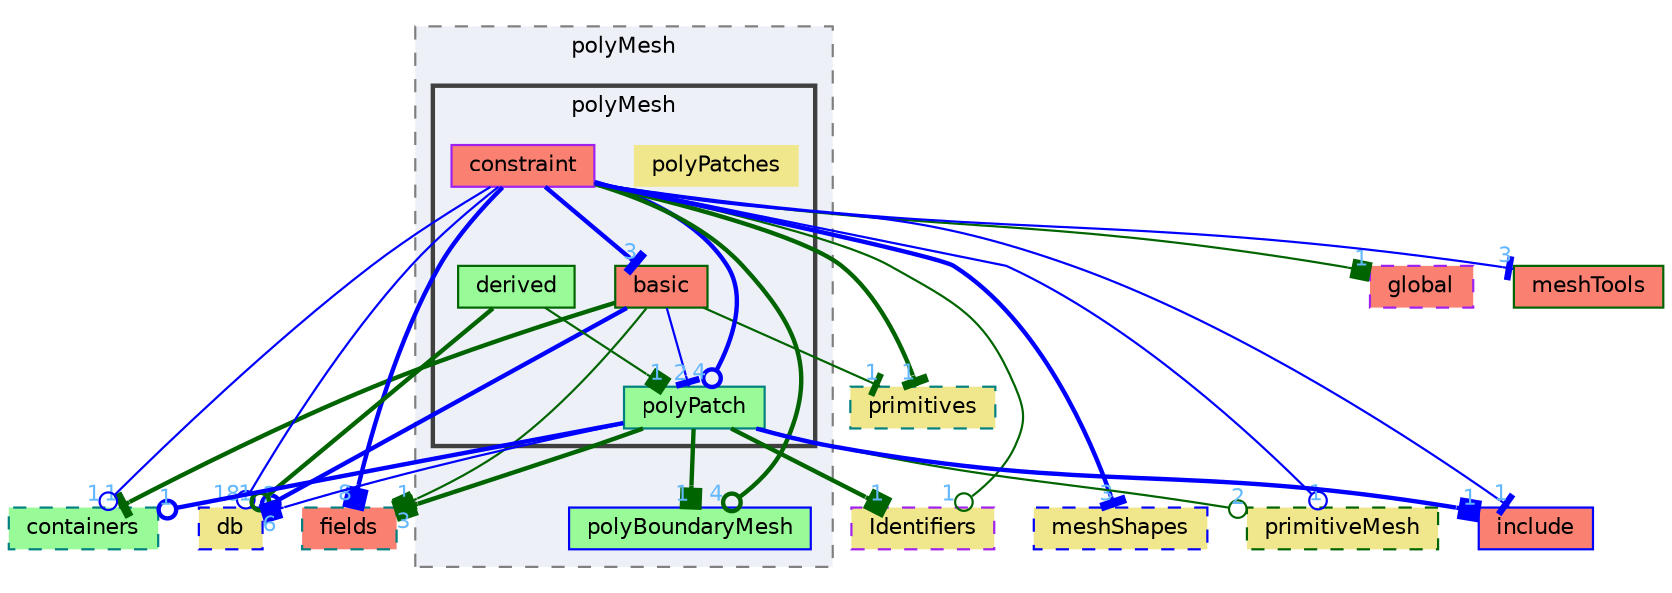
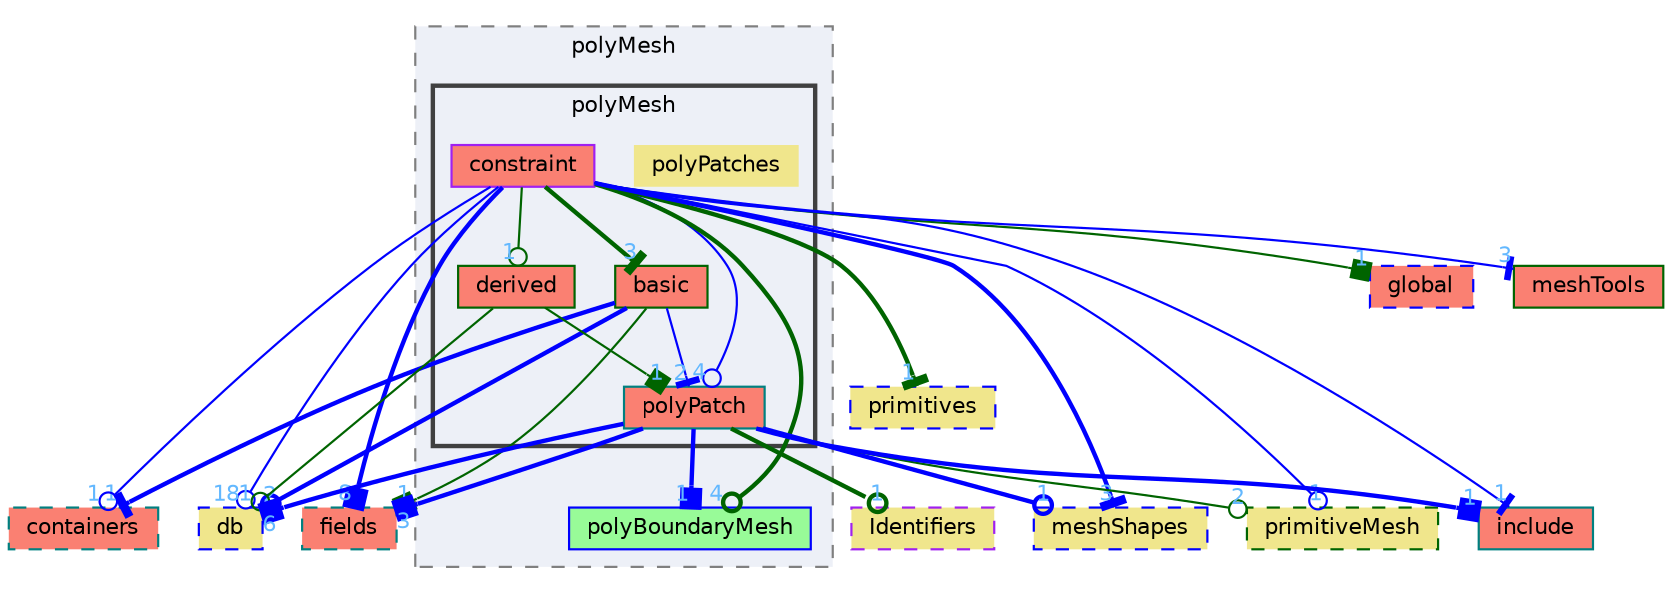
  digraph {
    compound=true
    node [color=purple fillcolor=salmon fontname=Helvetica fontsize=10 shape=box style=filled]
    edge [arrowhead=odot color=blue fontcolor=steelblue1 fontname=Helvetica fontsize=10 headlabel=1 labeldistance=1.5 labelfontname=Helvetica labelfontsize=10 style=solid]
    n1 [fillcolor=khaki height=0.2 label=polyPatches shape=plaintext width=0.4]
    n2 [color=darkgreen height=0.2 label=basic width=0.4]
    n3 [height=0.2 label=constraint width=0.4]
-   n4 [color=darkgreen fillcolor=palegreen height=0.2 label=derived width=0.4]
-   n5 [color=teal fillcolor=palegreen height=0.2 label=polyPatch width=0.4]
+   n4 [color=darkgreen height=0.2 label=derived width=0.4]
+   n5 [color=teal height=0.2 label=polyPatch width=0.4]
    n6 [color=blue fillcolor=palegreen height=0.2 label=polyBoundaryMesh width=0.4]
-   n7 [color=teal fillcolor=palegreen height=0.2 label=containers style="filled,dashed" width=0.4]
-   n8 [color=teal fillcolor=khaki height=0.2 label=primitives style="filled,dashed" width=0.4]
+   n7 [color=teal height=0.2 label=containers style="filled,dashed" width=0.4]
+   n8 [color=blue fillcolor=khaki height=0.2 label=primitives style="filled,dashed" width=0.4]
    n9 [color=blue fillcolor=khaki height=0.2 label=db style="filled,dashed" width=0.4]
    n10 [color=teal height=0.2 label=fields style="filled,dashed" width=0.4]
    n11 [fillcolor=khaki height=0.2 label=Identifiers style="filled,dashed" width=0.4]
-   n12 [height=0.2 label=global style="filled,dashed" width=0.4]
+   n12 [color=blue height=0.2 label=global style="filled,dashed" width=0.4]
    n13 [color=blue fillcolor=khaki height=0.2 label=meshShapes style="filled,dashed" width=0.4]
    n14 [color=darkgreen fillcolor=khaki height=0.2 label=primitiveMesh style="filled,dashed" width=0.4]
-   n15 [color=blue height=0.2 label=include width=0.4]
+   n15 [color=teal height=0.2 label=include width=0.4]
    n16 [color=darkgreen height=0.2 label=meshTools width=0.4]
    subgraph cluster_1 {
      bgcolor="#edf0f7"
      fontname=Helvetica
      fontsize=10
      label=polyMesh
      pencolor=grey50
      style="filled,dashed"
      n6
      subgraph cluster_2 {
        bgcolor="#edf0f7"
        fontname=Helvetica
        fontsize=10
        label=polyMesh
        pencolor=grey25
        style="filled,bold"
        n1
        n2
        n3
        n4
        n5
      }
    }
    n2 -> n5 [arrowhead=tee headlabel=2]
-   n2 -> n7 [arrowhead=tee color=darkgreen style=bold]
-   n2 -> n8 [arrowhead=tee color=darkgreen]
+   n2 -> n7 [arrowhead=tee style=bold]
    n2 -> n9 [headlabel=2 style=bold]
    n2 -> n10 [arrowhead=box color=darkgreen]
-   n3 -> n2 [arrowhead=tee headlabel=3 style=bold]
-   n3 -> n5 [headlabel=4 style=bold]
+   n3 -> n2 [arrowhead=tee color=darkgreen headlabel=3 style=bold]
+   n3 -> n5 [headlabel=4]
    n3 -> n6 [color=darkgreen headlabel=4 style=bold]
    n3 -> n7
    n3 -> n8 [arrowhead=tee color=darkgreen style=bold]
    n3 -> n9 [headlabel=18]
    n3 -> n10 [arrowhead=box headlabel=8 style=bold]
-   n3 -> n11 [color=darkgreen]
+   n3 -> n4 [color=darkgreen]
    n3 -> n12 [arrowhead=box color=darkgreen]
    n3 -> n13 [arrowhead=tee headlabel=3 style=bold]
    n3 -> n14
    n3 -> n15 [arrowhead=tee]
    n3 -> n16 [arrowhead=tee headlabel=3]
    n4 -> n5 [arrowhead=box color=darkgreen]
-   n4 -> n9 [color=darkgreen style=bold]
-   n5 -> n6 [arrowhead=box color=darkgreen style=bold]
-   n5 -> n7 [style=bold]
-   n5 -> n9 [arrowhead=box headlabel=6]
-   n5 -> n10 [arrowhead=box color=darkgreen headlabel=3 style=bold]
-   n5 -> n11 [arrowhead=box color=darkgreen style=bold]
+   n4 -> n9 [color=darkgreen]
+   n5 -> n6 [arrowhead=box style=bold]
+   n5 -> n13 [style=bold]
+   n5 -> n9 [arrowhead=box headlabel=6 style=bold]
+   n5 -> n10 [arrowhead=box headlabel=3 style=bold]
+   n5 -> n11 [color=darkgreen style=bold]
    n5 -> n14 [color=darkgreen headlabel=2]
    n5 -> n15 [arrowhead=box style=bold]
  }
